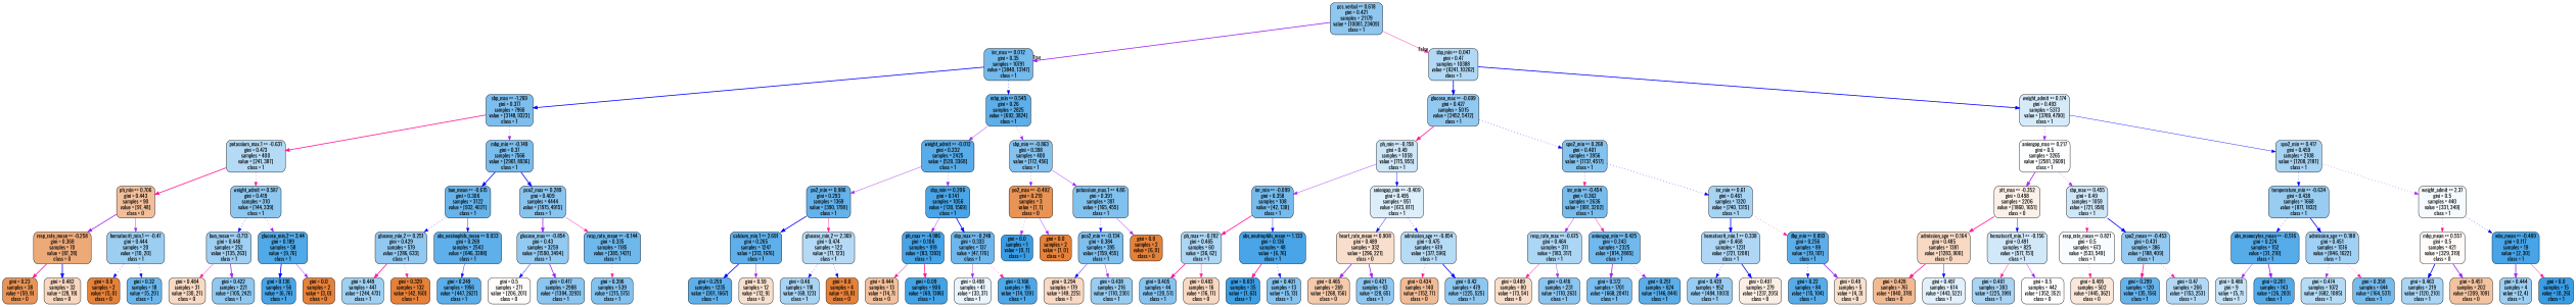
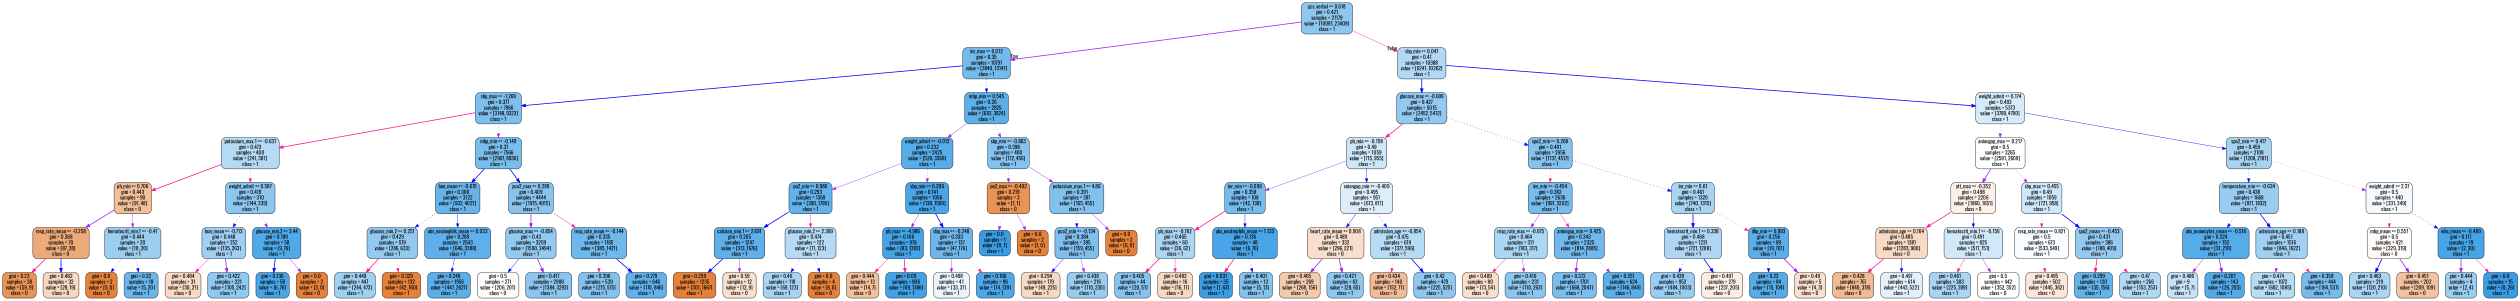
  digraph {
    fontname=Oswald
    node [color=black fillcolor="#e58139" fontname=Oswald shape=box style="filled, rounded"]
    edge [color=blue fontname=Oswald style=bold]
    n1 [fillcolor="#8ec7f0" label="gcs_verbal <= 0.618\ngini = 0.421\nsamples = 21179\nvalue = [10081, 23409]\nclass = 1"]
    n2 [fillcolor="#73baed" label="inr_max <= 0.012\ngini = 0.35\nsamples = 10791\nvalue = [3840, 13147]\nclass = 1"]
    n3 [fillcolor="#b1d9f5" label="sbp_min <= 0.047\ngini = 0.47\nsamples = 10388\nvalue = [6241, 10262]\nclass = 1"]
    n4 [fillcolor="#7cbeee" label="sbp_max <= -1.269\ngini = 0.377\nsamples = 7966\nvalue = [3148, 9323]\nclass = 1"]
    n5 [fillcolor="#5dafea" label="mbp_min <= 0.545\ngini = 0.26\nsamples = 2825\nvalue = [692, 3824]\nclass = 1"]
    n6 [fillcolor="#92c9f1" label="glucose_max <= -0.699\ngini = 0.427\nsamples = 5015\nvalue = [2452, 5472]\nclass = 1"]
    n7 [fillcolor="#d6ebfa" label="weight_admit <= 0.174\ngini = 0.493\nsamples = 5373\nvalue = [3789, 4790]\nclass = 1"]
    n8 [fillcolor="#b4daf5" label="potassium_max.1 <= -0.631\ngini = 0.473\nsamples = 400\nvalue = [241, 387]\nclass = 1"]
    n9 [fillcolor="#79bded" label="mbp_min <= -0.149\ngini = 0.37\nsamples = 7566\nvalue = [2907, 8936]\nclass = 1"]
    n10 [fillcolor="#58ace9" label="weight_admit <= -0.012\ngini = 0.232\nsamples = 2425\nvalue = [520, 3368]\nclass = 1"]
    n11 [fillcolor="#84c2ef" label="sbp_min <= -0.863\ngini = 0.398\nsamples = 400\nvalue = [172, 456]\nclass = 1"]
    n12 [fillcolor="#f2bf9b" label="ph_min <= 0.706\ngini = 0.443\nsamples = 90\nvalue = [97, 48]\nclass = 0"]
    n13 [fillcolor="#8dc7f0" label="weight_admit <= 0.587\ngini = 0.419\nsamples = 310\nvalue = [144, 339]\nclass = 1"]
    n14 [fillcolor="#67b4eb" label="bun_mean <= -0.615\ngini = 0.306\nsamples = 3122\nvalue = [932, 4021]\nclass = 1"]
    n15 [fillcolor="#89c4ef" label="pco2_max <= 0.289\ngini = 0.409\nsamples = 4444\nvalue = [1975, 4915]\nclass = 1"]
    n16 [fillcolor="#edaa79" label="resp_rate_mean <= -0.258\ngini = 0.368\nsamples = 70\nvalue = [87, 28]\nclass = 0"]
    n17 [fillcolor="#9ccef2" label="hematocrit_min.1 <= -0.47\ngini = 0.444\nsamples = 20\nvalue = [10, 20]\nclass = 1"]
    n18 [fillcolor="#9fcff2" label="bun_mean <= -0.713\ngini = 0.448\nsamples = 252\nvalue = [135, 263]\nclass = 1"]
    n19 [fillcolor="#50a9e8" label="glucose_min.2 <= 3.44\ngini = 0.189\nsamples = 58\nvalue = [9, 76]\nclass = 1"]
    n20 [fillcolor="#e99457" label="gini = 0.23\nsamples = 38\nvalue = [59, 9]\nclass = 0"]
    n21 [fillcolor="#f7d7bf" label="gini = 0.482\nsamples = 32\nvalue = [28, 19]\nclass = 0"]
    n22 [label="gini = 0.0\nsamples = 2\nvalue = [5, 0]\nclass = 0"]
    n23 [fillcolor="#6ab6ec" label="gini = 0.32\nsamples = 18\nvalue = [5, 20]\nclass = 1"]
    n24 [fillcolor="#f7d9c4" label="gini = 0.484\nsamples = 31\nvalue = [30, 21]\nclass = 0"]
    n25 [fillcolor="#8fc8f0" label="gini = 0.422\nsamples = 221\nvalue = [105, 242]\nclass = 1"]
    n26 [fillcolor="#49a5e7" label="gini = 0.136\nsamples = 56\nvalue = [6, 76]\nclass = 1"]
    n27 [label="gini = 0.0\nsamples = 2\nvalue = [3, 0]\nclass = 0"]
    n28 [fillcolor="#92c9f1" label="glucose_min.2 <= 0.251\ngini = 0.429\nsamples = 579\nvalue = [286, 633]\nclass = 1"]
    n29 [fillcolor="#5fb0ea" label="abs_eosinophils_mean <= 0.033\ngini = 0.269\nsamples = 2543\nvalue = [646, 3388]\nclass = 1"]
    n30 [fillcolor="#93caf1" label="glucose_max <= -0.854\ngini = 0.43\nsamples = 3259\nvalue = [1590, 3494]\nclass = 1"]
    n31 [fillcolor="#6fb8ec" label="resp_rate_mean <= -0.144\ngini = 0.335\nsamples = 1185\nvalue = [385, 1421]\nclass = 1"]
    n32 [fillcolor="#9fd0f2" label="gini = 0.449\nsamples = 447\nvalue = [244, 473]\nclass = 1"]
    n33 [label="gini = 0.329\nsamples = 132\nvalue = [42, 160]\nclass = 1"]
    n34 [fillcolor="#5baee9" label="gini = 0.249\nsamples = 1956\nvalue = [447, 2627]\nclass = 1"]
    n35 [fillcolor="#fefcfa" label="gini = 0.5\nsamples = 271\nvalue = [206, 201]\nclass = 0"]
    n36 [fillcolor="#8cc6f0" label="gini = 0.417\nsamples = 2988\nvalue = [1384, 3293]\nclass = 1"]
    n37 [fillcolor="#83c2ef" label="gini = 0.396\nsamples = 539\nvalue = [215, 575]\nclass = 1"]
+   n38 [fillcolor="#61b1ea" label="gini = 0.279\nsamples = 646\nvalue = [170, 846]\nclass = 1"]
    n39 [fillcolor="#64b2eb" label="po2_min <= 0.986\ngini = 0.293\nsamples = 1369\nvalue = [390, 1799]\nclass = 1"]
    n40 [fillcolor="#49a5e7" label="sbp_min <= 0.206\ngini = 0.141\nsamples = 1056\nvalue = [130, 1569]\nclass = 1"]
    n41 [fillcolor="#e99355" label="po2_max <= -0.492\ngini = 0.219\nsamples = 3\nvalue = [7, 1]\nclass = 0"]
    n42 [fillcolor="#81c1ee" label="potassium_max.1 <= 4.86\ngini = 0.391\nsamples = 397\nvalue = [165, 455]\nclass = 1"]
    n43 [fillcolor="#5eafea" label="calcium_min.1 <= 2.691\ngini = 0.265\nsamples = 1247\nvalue = [313, 1676]\nclass = 1"]
    n44 [fillcolor="#b5daf5" label="glucose_min.2 <= 2.369\ngini = 0.474\nsamples = 122\nvalue = [77, 123]\nclass = 1"]
    n45 [fillcolor="#45a3e7" label="ph_max <= -4.986\ngini = 0.106\nsamples = 919\nvalue = [83, 1393]\nclass = 1"]
    n46 [fillcolor="#6eb7ec" label="sbp_max <= -0.248\ngini = 0.333\nsamples = 137\nvalue = [47, 176]\nclass = 1"]
-   n47 [fillcolor="#5dafea" label="gini = 0.259\nsamples = 1235\nvalue = [301, 1667]\nclass = 1"]
+   n47 [label="gini = 0.259\nsamples = 1235\nvalue = [301, 1667]\nclass = 1"]
    n48 [fillcolor="#f8e0ce" label="gini = 0.59\nsamples = 12\nvalue = [12, 9]\nclass = 0"]
    n49 [fillcolor="#a8d4f4" label="gini = 0.46\nsamples = 118\nvalue = [69, 123]\nclass = 1"]
    n50 [label="gini = 0.0\nsamples = 4\nvalue = [8, 0]\nclass = 0"]
    n51 [fillcolor="#f2c09c" label="gini = 0.444\nsamples = 13\nvalue = [14, 7]\nclass = 0"]
    n52 [fillcolor="#43a2e6" label="gini = 0.09\nsamples = 906\nvalue = [69, 1386]\nclass = 1"]
    n53 [fillcolor="#eaf4fc" label="gini = 0.498\nsamples = 41\nvalue = [33, 37]\nclass = 1"]
    n54 [fillcolor="#4da7e8" label="gini = 0.166\nsamples = 96\nvalue = [14, 139]\nclass = 1"]
    n55 [fillcolor="#399de5" label="gini = 0.0\nsamples = 1\nvalue = [0, 1]\nclass = 1"]
    n56 [label="gini = 0.0\nsamples = 2\nvalue = [7, 0]\nclass = 0"]
    n57 [fillcolor="#7ebfee" label="pco2_min <= -0.134\ngini = 0.384\nsamples = 395\nvalue = [159, 455]\nclass = 1"]
    n58 [label="gini = 0.0\nsamples = 2\nvalue = [6, 0]\nclass = 0"]
    n59 [fillcolor="#f7d9c4" label="gini = 0.294\nsamples = 179\nvalue = [49, 225]\nclass = 1"]
    n60 [fillcolor="#98ccf1" label="gini = 0.438\nsamples = 216\nvalue = [110, 230]\nclass = 1"]
    n61 [fillcolor="#cde6f8" label="ph_min <= -0.158\ngini = 0.49\nsamples = 1059\nvalue = [715, 955]\nclass = 1"]
    n62 [fillcolor="#85c3ef" label="spo2_min <= 0.268\ngini = 0.401\nsamples = 3956\nvalue = [1737, 4517]\nclass = 1"]
    n63 [fillcolor="#fdfeff" label="aniongap_max <= 0.217\ngini = 0.5\nsamples = 3265\nvalue = [2581, 2609]\nclass = 1"]
    n64 [fillcolor="#a7d3f3" label="spo2_min <= 0.417\ngini = 0.459\nsamples = 2108\nvalue = [1208, 2181]\nclass = 1"]
    n65 [fillcolor="#75bbed" label="inr_min <= -0.099\ngini = 0.358\nsamples = 108\nvalue = [42, 138]\nclass = 1"]
    n66 [fillcolor="#dceefa" label="aniongap_min <= -0.409\ngini = 0.495\nsamples = 951\nvalue = [673, 817]\nclass = 1"]
    n67 [fillcolor="#77bced" label="inr_min <= -0.454\ngini = 0.362\nsamples = 2636\nvalue = [997, 3202]\nclass = 1"]
    n68 [fillcolor="#a8d4f4" label="inr_min <= 0.61\ngini = 0.461\nsamples = 1320\nvalue = [740, 1315]\nclass = 1"]
    n69 [fillcolor="#acd6f4" label="ph_max <= -0.782\ngini = 0.465\nsamples = 60\nvalue = [36, 62]\nclass = 1"]
    n70 [fillcolor="#49a5e7" label="abs_neutrophils_mean <= 1.133\ngini = 0.136\nsamples = 48\nvalue = [6, 76]\nclass = 1"]
    n71 [fillcolor="#f8dfcd" label="heart_rate_mean <= 0.908\ngini = 0.489\nsamples = 332\nvalue = [296, 221]\nclass = 0"]
    n72 [fillcolor="#b6dbf5" label="admission_age <= -0.854\ngini = 0.475\nsamples = 619\nvalue = [377, 596]\nclass = 1"]
    n73 [fillcolor="#87c3ef" label="gini = 0.405\nsamples = 44\nvalue = [20, 51]\nclass = 1"]
    n74 [fillcolor="#f7d8c1" label="gini = 0.483\nsamples = 16\nvalue = [16, 11]\nclass = 0"]
    n75 [fillcolor="#3c9fe5" label="gini = 0.031\nsamples = 35\nvalue = [1, 63]\nclass = 1"]
    n76 [fillcolor="#85c3ef" label="gini = 0.401\nsamples = 13\nvalue = [5, 13]\nclass = 1"]
    n77 [fillcolor="#f4caac" label="gini = 0.465\nsamples = 269\nvalue = [268, 156]\nclass = 0"]
    n78 [fillcolor="#8ec7f0" label="gini = 0.421\nsamples = 63\nvalue = [28, 65]\nclass = 1"]
    n79 [fillcolor="#f1bc95" label="gini = 0.434\nsamples = 140\nvalue = [152, 71]\nclass = 0"]
    n80 [fillcolor="#8ec7f0" label="gini = 0.42\nsamples = 479\nvalue = [225, 525]\nclass = 1"]
    n81 [fillcolor="#abd6f4" label="resp_rate_max <= -0.675\ngini = 0.464\nsamples = 311\nvalue = [183, 317]\nclass = 1"]
    n82 [fillcolor="#71b9ec" label="aniongap_min <= 0.425\ngini = 0.343\nsamples = 2325\nvalue = [814, 2885]\nclass = 1"]
    n83 [fillcolor="#afd7f5" label="hematocrit_min.1 <= 0.338\ngini = 0.468\nsamples = 1231\nvalue = [721, 1208]\nclass = 1"]
    n84 [fillcolor="#5caeea" label="dbp_min <= 0.893\ngini = 0.256\nsamples = 89\nvalue = [19, 107]\nclass = 1"]
    n85 [fillcolor="#f8decb" label="gini = 0.489\nsamples = 80\nvalue = [73, 54]\nclass = 0"]
    n86 [fillcolor="#8cc6f0" label="gini = 0.416\nsamples = 231\nvalue = [110, 263]\nclass = 1"]
    n87 [fillcolor="#7abdee" label="gini = 0.372\nsamples = 1701\nvalue = [668, 2041]\nclass = 1"]
    n88 [fillcolor="#5baee9" label="gini = 0.251\nsamples = 624\nvalue = [146, 844]\nclass = 1"]
    n89 [fillcolor="#99ccf2" label="gini = 0.439\nsamples = 952\nvalue = [484, 1003]\nclass = 1"]
    n90 [fillcolor="#fbeee4" label="gini = 0.497\nsamples = 279\nvalue = [237, 205]\nclass = 0"]
    n91 [fillcolor="#56abe9" label="gini = 0.22\nsamples = 84\nvalue = [15, 104]\nclass = 1"]
    n92 [fillcolor="#f8e0ce" label="gini = 0.49\nsamples = 5\nvalue = [4, 3]\nclass = 0"]
    n93 [fillcolor="#fcf1e9" label="ptt_max <= -0.352\ngini = 0.498\nsamples = 2206\nvalue = [1860, 1651]\nclass = 0"]
    n94 [fillcolor="#cee7f9" label="sbp_max <= 0.455\ngini = 0.49\nsamples = 1059\nvalue = [721, 958]\nclass = 1"]
    n95 [fillcolor="#98ccf1" label="temperature_min <= -0.634\ngini = 0.438\nsamples = 1668\nvalue = [877, 1832]\nclass = 1"]
    n96 [fillcolor="#f5fafe" label="weight_admit <= 2.37\ngini = 0.5\nsamples = 440\nvalue = [331, 349]\nclass = 1"]
    n97 [fillcolor="#f7d9c4" label="admission_age <= 0.164\ngini = 0.485\nsamples = 1381\nvalue = [1283, 900]\nclass = 0"]
    n98 [fillcolor="#d1e8f9" label="hematocrit_min.1 <= -0.156\ngini = 0.491\nsamples = 825\nvalue = [577, 751]\nclass = 1"]
    n99 [fillcolor="#f9fcfe" label="resp_rate_mean <= 0.821\ngini = 0.5\nsamples = 673\nvalue = [533, 549]\nclass = 1"]
    n100 [fillcolor="#94caf1" label="spo2_mean <= -0.453\ngini = 0.431\nsamples = 386\nvalue = [188, 409]\nclass = 1"]
    n101 [fillcolor="#f1ba92" label="gini = 0.428\nsamples = 767\nvalue = [840, 378]\nclass = 0"]
    n102 [fillcolor="#e1f0fb" label="gini = 0.497\nsamples = 614\nvalue = [443, 522]\nclass = 1"]
    n103 [fillcolor="#a9d4f4" label="gini = 0.461\nsamples = 383\nvalue = [225, 399]\nclass = 1"]
    n104 [fillcolor="#ffffff" label="gini = 0.5\nsamples = 442\nvalue = [352, 352]\nclass = 0"]
    n105 [fillcolor="#fae7da" label="gini = 0.495\nsamples = 502\nvalue = [445, 362]\nclass = 0"]
    n106 [fillcolor="#65b3eb" label="gini = 0.299\nsamples = 120\nvalue = [35, 156]\nclass = 1"]
    n107 [fillcolor="#b1d8f5" label="gini = 0.47\nsamples = 266\nvalue = [153, 253]\nclass = 1"]
    n108 [fillcolor="#56abe9" label="abs_monocytes_mean <= -0.516\ngini = 0.224\nsamples = 152\nvalue = [31, 210]\nclass = 1"]
    n109 [fillcolor="#a0d0f3" label="admission_age <= 0.188\ngini = 0.451\nsamples = 1516\nvalue = [846, 1622]\nclass = 1"]
    n110 [fillcolor="#fefbf9" label="mbp_mean <= 0.557\ngini = 0.5\nsamples = 421\nvalue = [329, 319]\nclass = 0"]
    n111 [fillcolor="#46a4e7" label="wbc_mean <= -0.489\ngini = 0.117\nsamples = 19\nvalue = [2, 30]\nclass = 1"]
    n112 [fillcolor="#c6e3f8" label="gini = 0.486\ngini = 9\nvalue = [5, 7]\nclass = 1"]
    n113 [fillcolor="#52aae8" label="gini = 0.201\nsamples = 143\nvalue = [26, 203]\nclass = 1"]
    n114 [fillcolor="#b5dbf5" label="gini = 0.474\nsamples = 1072\nvalue = [682, 1085]\nclass = 1"]
-   n115 [fillcolor="#75bbed" label="gini = 0.358\nsamples = 644\nvalue = [164, 537]\nclass = 1"]
+   n115 [fillcolor="#75bbed" label="gini = 0.358\nsamples = 444\nvalue = [164, 537]\nclass = 1"]
    n116 [fillcolor="#aad5f4" label="gini = 0.463\nsamples = 219\nvalue = [120, 210]\nclass = 1"]
    n117 [fillcolor="#f3c3a0" label="gini = 0.451\nsamples = 202\nvalue = [209, 109]\nclass = 0"]
    n118 [fillcolor="#9ccef2" label="gini = 0.444\nsamples = 4\nvalue = [2, 4]\nclass = 1"]
    n119 [fillcolor="#399de5" label="gini = 0.0\nsamples = 15\nvalue = [0, 26]\nclass = 1"]
    n1 -> n2 [color=purple headlabel=True labelangle=45 labeldistance=2.5]
    n1 -> n3 [color=deeppink headlabel=False labelangle=-45 labeldistance=2.5 style=solid]
    n2 -> n4
    n2 -> n5 [style=dotted]
    n3 -> n6
    n3 -> n7
    n4 -> n8 [color=deeppink]
    n4 -> n9 [color=purple style=dotted]
    n5 -> n10 [color=purple style=solid]
    n5 -> n11 [color=purple style=dotted]
    n6 -> n61 [color=deeppink]
    n6 -> n62 [style=dotted]
    n7 -> n63 [color=purple style=dotted]
    n7 -> n64 [style=solid]
    n8 -> n12 [color=deeppink]
    n8 -> n13 [color=deeppink style=dotted]
    n9 -> n14
    n9 -> n15
    n10 -> n39 [color=purple style=solid]
    n10 -> n40 [color=purple style=dotted]
    n11 -> n41 [color=purple style=dotted]
    n11 -> n42 [color=purple style=solid]
    n12 -> n16 [color=purple]
    n12 -> n17 [color=purple style=solid]
    n13 -> n18 [style=dotted]
    n13 -> n19 [color=purple style=dotted]
    n14 -> n28 [style=dotted]
    n14 -> n29 [style=solid]
    n15 -> n30 [color=purple]
    n15 -> n31 [color=deeppink style=solid]
    n16 -> n20 [color=deeppink]
    n16 -> n21
    n17 -> n22 [style=dotted]
    n17 -> n23 [style=dotted]
    n18 -> n24 [color=deeppink style=solid]
    n18 -> n25 [color=purple]
    n19 -> n26
    n19 -> n27 [color=purple style=solid]
    n28 -> n32 [color=deeppink]
    n28 -> n33 [color=deeppink style=dotted]
    n29 -> n34 [style=solid]
    n30 -> n35 [style=solid]
    n30 -> n36 [color=purple]
    n31 -> n37 [color=deeppink style=dotted]
+   n31 -> n38
    n39 -> n43
    n39 -> n44 [color=deeppink style=solid]
    n40 -> n45 [color=purple style=solid]
    n40 -> n46
    n41 -> n55 [color=purple style=dotted]
    n41 -> n56 [color=purple style=solid]
    n42 -> n57 [style=dotted]
    n42 -> n58 [color=purple style=solid]
    n43 -> n47
    n43 -> n48 [color=purple style=solid]
    n44 -> n49 [style=dotted]
    n44 -> n50 [style=dotted]
    n45 -> n51 [color=deeppink style=solid]
    n45 -> n52 [color=deeppink]
    n46 -> n53 [color=purple style=solid]
    n46 -> n54 [color=deeppink style=dotted]
    n57 -> n59 [style=solid]
    n57 -> n60 [color=purple style=solid]
    n61 -> n65 [color=purple style=solid]
    n61 -> n66 [style=solid]
    n62 -> n67 [color=deeppink style=dotted]
    n62 -> n68 [style=dotted]
    n63 -> n93 [color=purple]
    n63 -> n94 [color=purple style=dotted]
    n64 -> n95 [style=dotted]
    n64 -> n96 [color=purple style=dotted]
    n65 -> n69 [color=deeppink]
    n65 -> n70 [style=solid]
    n66 -> n71 [style=solid]
    n66 -> n72 [style=dotted]
    n67 -> n81 [color=purple style=solid]
    n67 -> n82 [color=deeppink style=solid]
    n68 -> n83
    n68 -> n84 [color=deeppink style=dotted]
    n69 -> n73 [color=deeppink]
    n69 -> n74 [color=deeppink style=solid]
    n70 -> n75 [color=deeppink]
    n70 -> n76 [style=dotted]
    n71 -> n77 [color=purple]
    n71 -> n78 [color=purple]
    n72 -> n79 [color=deeppink style=dotted]
    n72 -> n80
    n81 -> n85 [color=deeppink style=solid]
    n81 -> n86 [color=purple style=solid]
    n82 -> n87 [color=purple]
    n82 -> n88 [color=purple style=dotted]
    n83 -> n89 [style=dotted]
    n83 -> n90
    n84 -> n91 [style=dotted]
    n84 -> n92 [color=purple]
    n93 -> n97 [color=deeppink]
    n93 -> n98 [style=solid]
    n94 -> n99 [color=deeppink style=dotted]
    n94 -> n100
    n95 -> n108 [style=dotted]
    n95 -> n109
    n96 -> n110 [color=deeppink style=dotted]
    n96 -> n111 [style=dotted]
    n97 -> n101 [color=deeppink]
    n97 -> n102 [style=solid]
    n98 -> n103 [color=deeppink style=solid]
    n98 -> n104 [color=purple style=solid]
    n99 -> n105 [color=deeppink style=dotted]
    n100 -> n106 [color=deeppink]
    n100 -> n107 [color=deeppink style=dotted]
    n108 -> n112 [color=purple style=solid]
    n108 -> n113 [color=purple]
    n109 -> n114 [color=purple style=dotted]
    n109 -> n115 [color=deeppink style=dotted]
    n110 -> n116
    n110 -> n117 [color=purple]
    n111 -> n118 [color=purple]
    n111 -> n119 [color=deeppink style=solid]
  }
